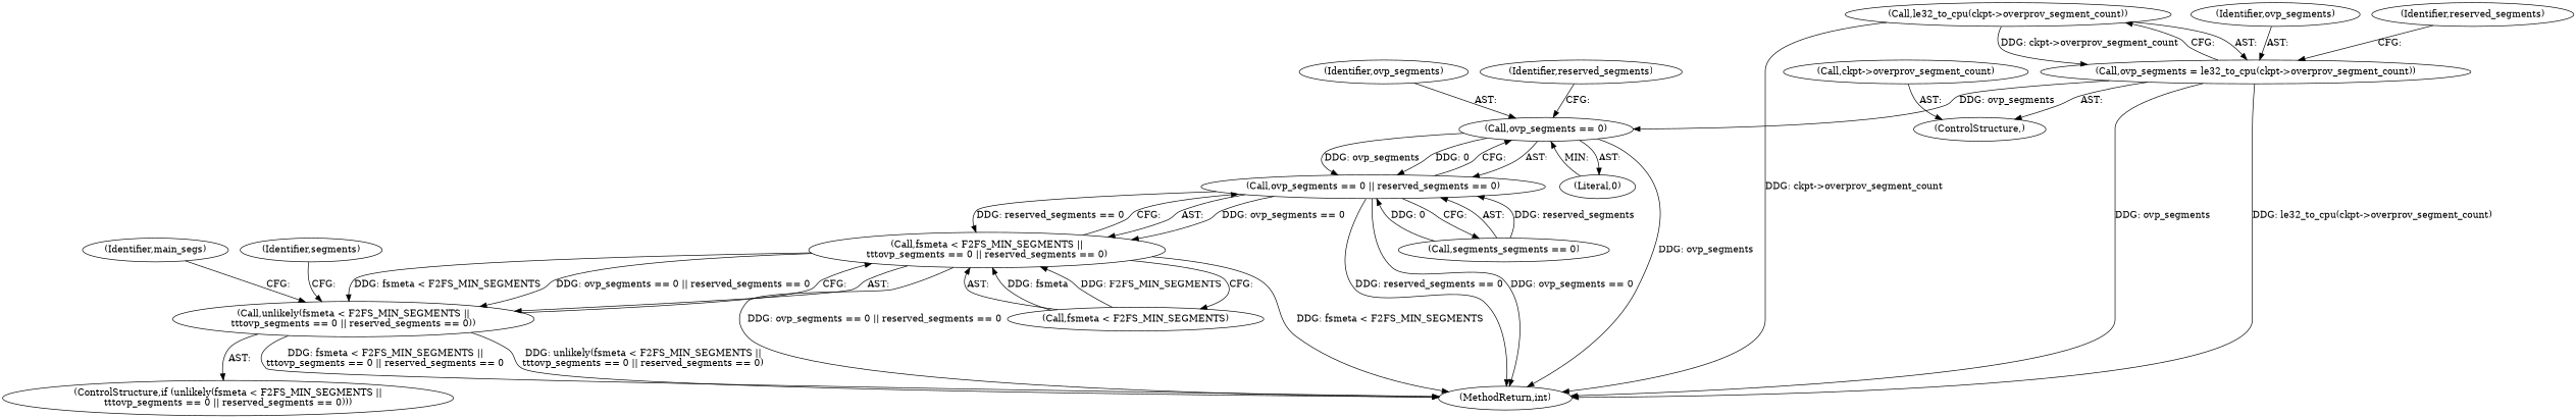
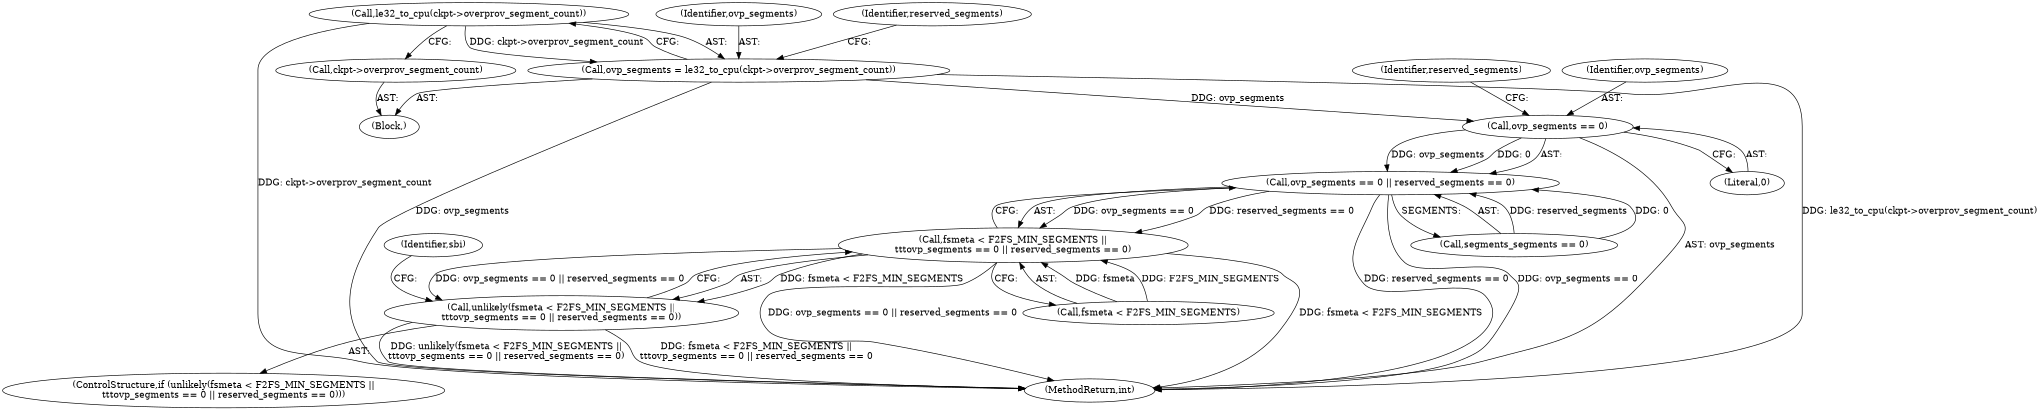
  digraph {
    n1 [label="(Call,le32_to_cpu(ckpt->overprov_segment_count))"]
    n2 [label="(Call,ovp_segments = le32_to_cpu(ckpt->overprov_segment_count))"]
    n3 [label="(MethodReturn,int)"]
    n4 [label="(Call,ckpt->overprov_segment_count)"]
    n5 [label="(Call,ovp_segments == 0)"]
-   n6 [label="(ControlStructure,)"]
+   n6 [label="(Block,)"]
    n7 [label="(Call,ovp_segments == 0 || reserved_segments == 0)"]
    n8 [label="(Literal,0)"]
    n9 [label="(Call,fsmeta < F2FS_MIN_SEGMENTS ||\n\t\t\tovp_segments == 0 || reserved_segments == 0)"]
    n10 [label="(Call,segments_segments == 0)"]
    n11 [label="(Call,unlikely(fsmeta < F2FS_MIN_SEGMENTS ||\n\t\t\tovp_segments == 0 || reserved_segments == 0))"]
    n12 [label="(Call,fsmeta < F2FS_MIN_SEGMENTS)"]
    n13 [label="(ControlStructure,if (unlikely(fsmeta < F2FS_MIN_SEGMENTS ||\n\t\t\tovp_segments == 0 || reserved_segments == 0)))"]
-   n14 [label="(Identifier,segments)"]
+   n14 [label="(Identifier,sbi)"]
    n15 [label="(Identifier,ovp_segments)"]
    n16 [label="(Identifier,reserved_segments)"]
-   n17 [label="(Identifier,main_segs)"]
    n18 [label="(Identifier,reserved_segments)"]
    n19 [label="(Identifier,ovp_segments)"]
    n1 -> n2 [label="AST: "]
    n1 -> n2 [label="DDG: ckpt->overprov_segment_count"]
    n1 -> n3 [label="DDG: ckpt->overprov_segment_count"]
+   n1 -> n4 [label="CFG: "]
    n2 -> n1 [label="CFG: "]
    n2 -> n3 [label="DDG: ovp_segments"]
    n2 -> n3 [label="DDG: le32_to_cpu(ckpt->overprov_segment_count)"]
    n2 -> n5 [label="DDG: ovp_segments"]
    n2 -> n6 [label="AST: "]
    n4 -> n6 [label="AST: "]
-   n5 -> n3 [label="DDG: ovp_segments"]
+   n5 -> n3 [label="AST: ovp_segments"]
    n5 -> n7 [label="AST: "]
    n5 -> n7 [label="DDG: ovp_segments"]
    n5 -> n7 [label="DDG: 0"]
-   n5 -> n8 [label="AST: "]
+   n5 -> n8 [label="CFG: "]
    n7 -> n3 [label="DDG: reserved_segments == 0"]
    n7 -> n3 [label="DDG: ovp_segments == 0"]
-   n7 -> n5 [label="CFG: "]
    n7 -> n9 [label="AST: "]
    n7 -> n9 [label="DDG: ovp_segments == 0"]
    n7 -> n9 [label="DDG: reserved_segments == 0"]
-   n7 -> n10 [label="CFG: "]
-   n8 -> n5 [label="MIN: "]
+   n7 -> n10 [label="SEGMENTS: "]
+   n8 -> n5 [label="AST: "]
    n9 -> n3 [label="DDG: ovp_segments == 0 || reserved_segments == 0"]
    n9 -> n3 [label="DDG: fsmeta < F2FS_MIN_SEGMENTS"]
    n9 -> n7 [label="CFG: "]
    n9 -> n11 [label="AST: "]
    n9 -> n11 [label="DDG: fsmeta < F2FS_MIN_SEGMENTS"]
    n9 -> n11 [label="DDG: ovp_segments == 0 || reserved_segments == 0"]
    n9 -> n12 [label="CFG: "]
    n10 -> n7 [label="AST: "]
    n10 -> n7 [label="DDG: reserved_segments"]
    n10 -> n7 [label="DDG: 0"]
    n11 -> n3 [label="DDG: unlikely(fsmeta < F2FS_MIN_SEGMENTS ||\n\t\t\tovp_segments == 0 || reserved_segments == 0)"]
    n11 -> n3 [label="DDG: fsmeta < F2FS_MIN_SEGMENTS ||\n\t\t\tovp_segments == 0 || reserved_segments == 0"]
    n11 -> n9 [label="CFG: "]
    n11 -> n13 [label="AST: "]
    n12 -> n9 [label="AST: "]
    n12 -> n9 [label="DDG: fsmeta"]
    n12 -> n9 [label="DDG: F2FS_MIN_SEGMENTS"]
    n14 -> n11 [label="CFG: "]
    n15 -> n2 [label="AST: "]
    n16 -> n2 [label="CFG: "]
-   n17 -> n11 [label="CFG: "]
    n18 -> n5 [label="CFG: "]
    n19 -> n5 [label="AST: "]
  }
